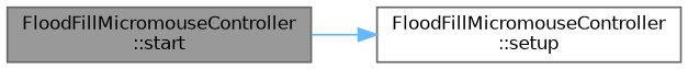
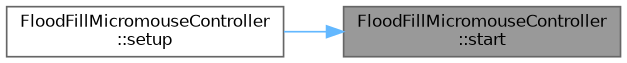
  digraph {
    rankdir=RL
    node [fontname=Helvetica fontsize=10 shape=box style=filled]
    n1 [color=gray40 fillcolor=grey60 fontcolor=black height=0.2 label="FloodFillMicromouseController\l::start" width=0.4]
    n2 [color=grey40 fillcolor=white height=0.2 label="FloodFillMicromouseController\l::setup" width=0.4]
-   n2 -> n1 [color=steelblue1 dir=back fontname=Helvetica fontsize=10 labelfontname=Helvetica labelfontsize=10 style=solid]
+   n1 -> n2 [color=steelblue1 dir=back fontname=Helvetica fontsize=10 labelfontname=Helvetica labelfontsize=10 style=solid]
  }
